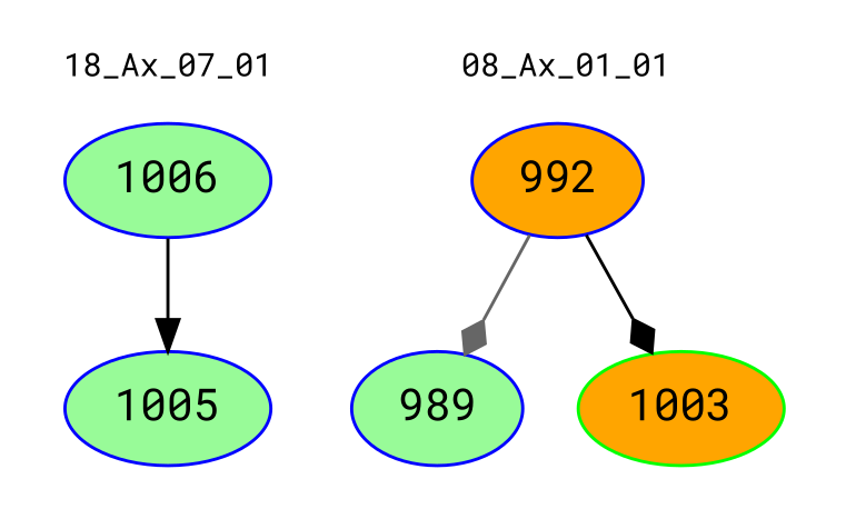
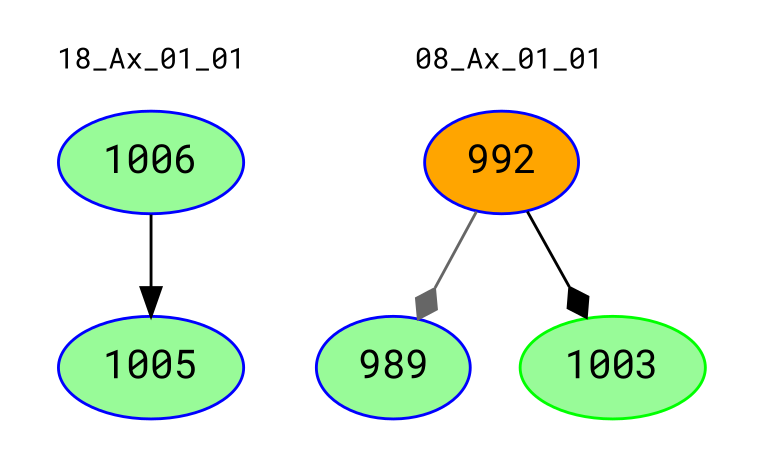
  digraph {
    fontname="Roboto Mono"
    node [color=blue fillcolor=palegreen fontname="Roboto Mono" style=filled]
    edge [arrowhead=diamond color=black fontname="Roboto Mono"]
    n1 [label=1006]
    n2 [label=1005]
    n3 [fillcolor=orange label=992]
    n4 [label=989]
-   n5 [color=green fillcolor=orange label=1003]
+   n5 [color=green label=1003]
    subgraph cluster_1 {
      color=white
      fontsize=10
-     label="18_Ax_07_01"
+     label="18_Ax_01_01"
      n1
      n2
    }
    subgraph cluster_2 {
      color=white
      fontsize=10
      label="08_Ax_01_01"
      n3
      n4
      n5
    }
    n1 -> n2 [arrowhead=normal]
    n3 -> n4 [color=gray40]
    n3 -> n5
  }
